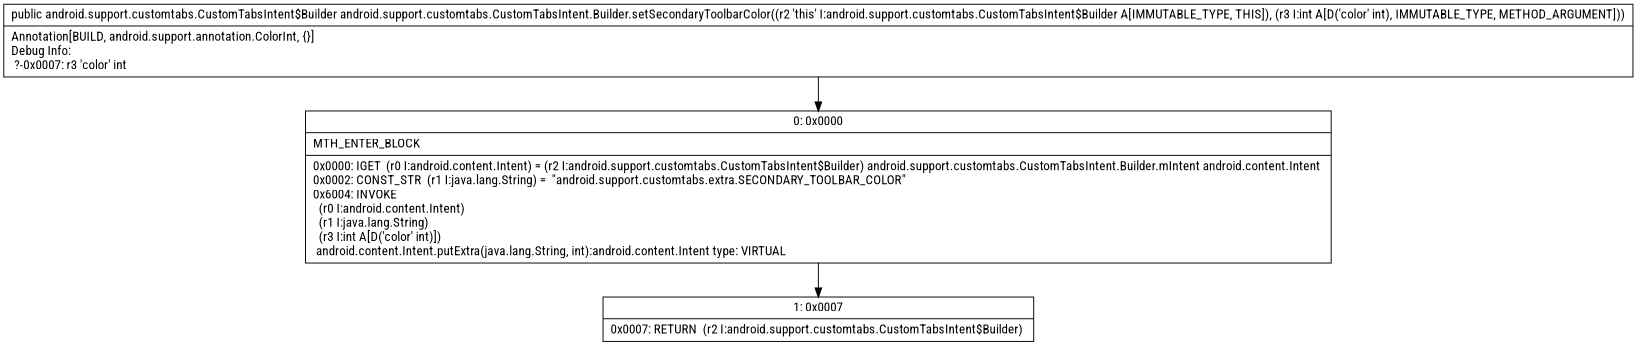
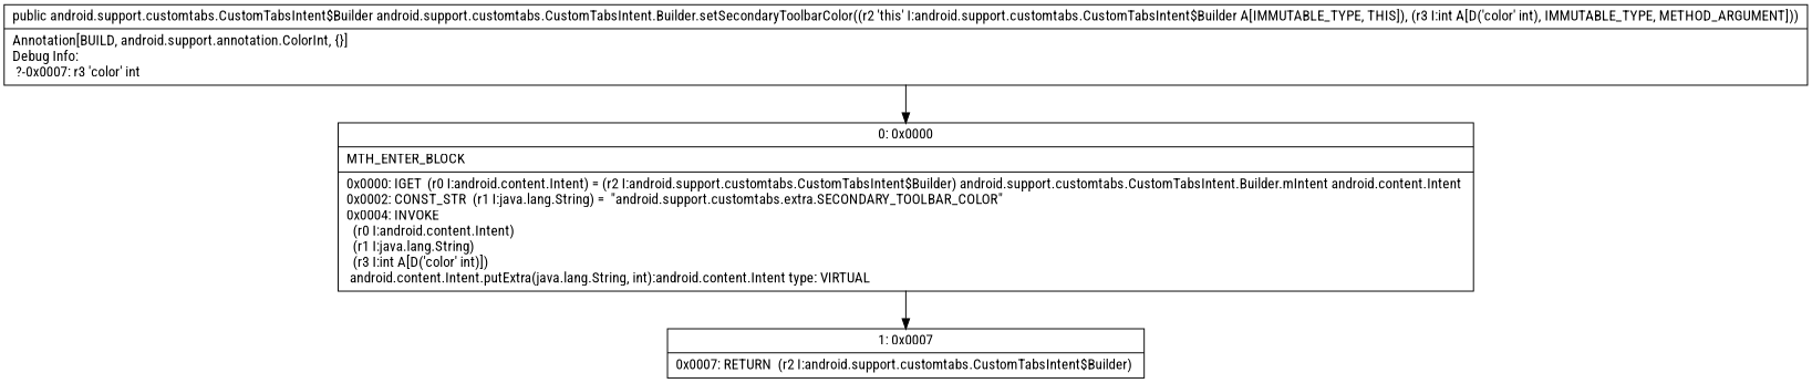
  digraph {
    fontname="Roboto Condensed"
    node [shape=record fontname="Roboto Condensed"]
    edge [fontname="Roboto Condensed"]
-   n1 [label="{0\:\ 0x0000|MTH_ENTER_BLOCK\l|0x0000: IGET  (r0 I:android.content.Intent) = (r2 I:android.support.customtabs.CustomTabsIntent$Builder) android.support.customtabs.CustomTabsIntent.Builder.mIntent android.content.Intent \l0x0002: CONST_STR  (r1 I:java.lang.String) =  \"android.support.customtabs.extra.SECONDARY_TOOLBAR_COLOR\" \l0x6004: INVOKE  \l  (r0 I:android.content.Intent)\l  (r1 I:java.lang.String)\l  (r3 I:int A[D('color' int)])\l android.content.Intent.putExtra(java.lang.String, int):android.content.Intent type: VIRTUAL \l}"]
+   n1 [label="{0\:\ 0x0000|MTH_ENTER_BLOCK\l|0x0000: IGET  (r0 I:android.content.Intent) = (r2 I:android.support.customtabs.CustomTabsIntent$Builder) android.support.customtabs.CustomTabsIntent.Builder.mIntent android.content.Intent \l0x0002: CONST_STR  (r1 I:java.lang.String) =  \"android.support.customtabs.extra.SECONDARY_TOOLBAR_COLOR\" \l0x0004: INVOKE  \l  (r0 I:android.content.Intent)\l  (r1 I:java.lang.String)\l  (r3 I:int A[D('color' int)])\l android.content.Intent.putExtra(java.lang.String, int):android.content.Intent type: VIRTUAL \l}"]
    n2 [label="{1\:\ 0x0007|0x0007: RETURN  (r2 I:android.support.customtabs.CustomTabsIntent$Builder) \l}"]
    n3 [label="{public android.support.customtabs.CustomTabsIntent$Builder android.support.customtabs.CustomTabsIntent.Builder.setSecondaryToolbarColor((r2 'this' I:android.support.customtabs.CustomTabsIntent$Builder A[IMMUTABLE_TYPE, THIS]), (r3 I:int A[D('color' int), IMMUTABLE_TYPE, METHOD_ARGUMENT]))  | Annotation[BUILD, android.support.annotation.ColorInt, \{\}]\lDebug Info:\l  ?\-0x0007: r3 'color' int\l}"]
    n1 -> n2
    n3 -> n1
  }
